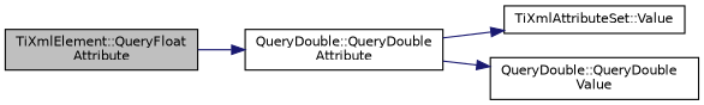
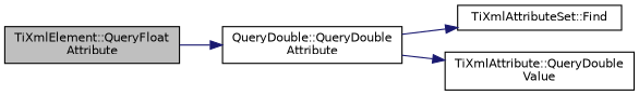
  digraph {
    rankdir=LR
    node [color=black fillcolor=white fontname=Helvetica fontsize=10 shape=record style=filled]
    edge [color=midnightblue fontname=Helvetica fontsize=10 labelfontname=Helvetica labelfontsize=10 style=solid]
    n1 [fillcolor=grey75 fontcolor=black height=0.2 label="TiXmlElement::QueryFloat\lAttribute" width=0.4]
    n2 [height=0.2 label="QueryDouble::QueryDouble\lAttribute" width=0.4]
-   n3 [height=0.2 label="TiXmlAttributeSet::Value" width=0.4]
-   n4 [height=0.2 label="QueryDouble::QueryDouble\lValue" width=0.4]
+   n3 [height=0.2 label="TiXmlAttributeSet::Find" width=0.4]
+   n4 [height=0.2 label="TiXmlAttribute::QueryDouble\lValue" width=0.4]
    n1 -> n2
    n2 -> n3
    n2 -> n4
  }
